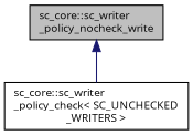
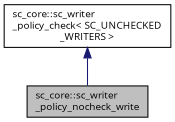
  digraph {
    fontname="Open Sans"
    node [color=black fontname="Open Sans" fontsize=10 shape=record style=filled]
    n1 [fillcolor=grey75 fontcolor=black height=0.2 label="sc_core::sc_writer\l_policy_nocheck_write" width=0.4]
    n2 [fillcolor=white height=0.2 label="sc_core::sc_writer\l_policy_check\< SC_UNCHECKED\l_WRITERS \>" width=0.4]
-   n1 -> n2 [color=midnightblue dir=back fontname="Open Sans" fontsize=10 labelfontname=FreeSans labelfontsize=10 style=solid]
+   n2 -> n1 [color=midnightblue dir=back fontname="Open Sans" fontsize=10 labelfontname=FreeSans labelfontsize=10 style=solid]
  }
